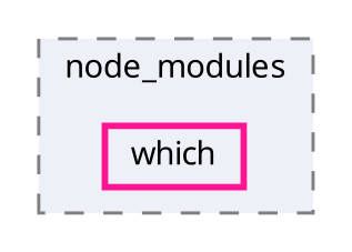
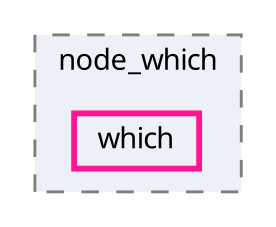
  digraph {
    compound=true
    fontname="Noto Sans"
    n1 [color=deeppink fillcolor="#edf0f7" fontname="Noto Sans" fontsize=10 height=0.2 label=which shape=box style="filled,bold" width=0.4]
    subgraph cluster_1 {
      bgcolor="#edf0f7"
      fontsize=10
-     label=node_modules
+     label=node_which
      pencolor=grey50
      style="filled,dashed"
      n1
    }
  }
